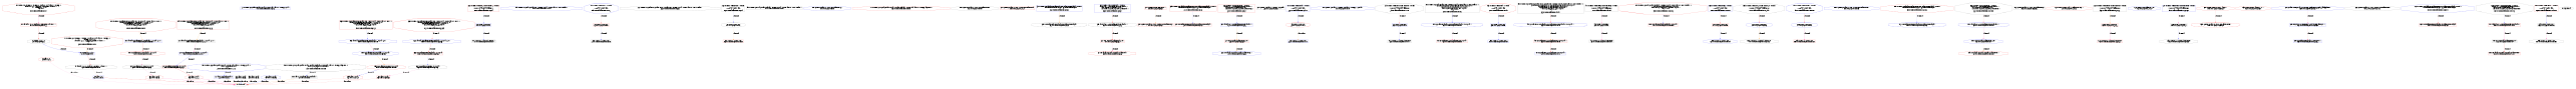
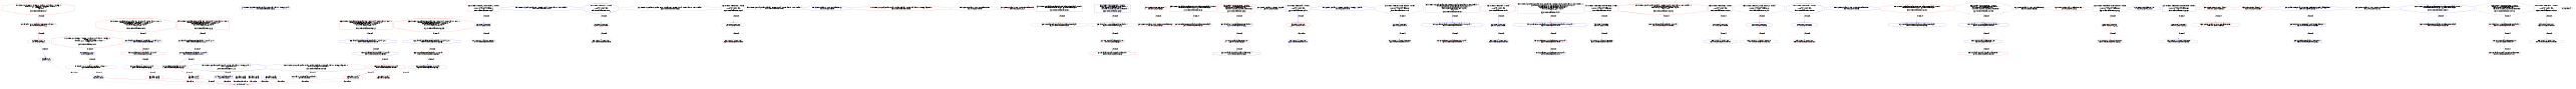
  digraph {
    fontname="DejaVu Sans Mono"
    node [color=red fontname="DejaVu Sans Mono" shape=box type_label=expression_statement]
    edge [color=blue controlflow_type=next_line edge_type=CFG_edge fontname="DejaVu Sans Mono" style=solid]
    n1 [label="2_ function sub(uint256 a, uint256 b) internal pure returns (uint256) {\n        require(b <= a, \"SafeMath: subtraction overflow\");\n        uint256 c = a - b;\n        return c;\n    }\n13-function_definition-3-7" method="sub(uint256 a,uint256 b)" shape=octagon type_label=function_definition]
    n2 [label="3_ require(b <= a, \"SafeMath: subtraction overflow\");\n30-expression_statement-4-4" method="sub(uint256 a,uint256 b)"]
    n3 [color=gray40 label="4_ uint256 c = a - b;\n40-new_variable-5-5" method="sub(uint256 a,uint256 b)" shape=octagon type_label=new_variable]
    n4 [label="5_ return c;\n48-return-6-6" method="sub(uint256 a,uint256 b)" shape=octagon type_label=return]
    n5 [color=gray40 label="0_ exit_node" shape=octagon type_label=exit]
    n6 [label="7_ function add(uint256 a, uint256 b) internal pure returns (uint256) {\n        uint256 c = a + b;\n        require(c >= a, \"SafeMath: addition overflow\");\n        return c;\n    }\n50-function_definition-8-12" method="add(uint256 a,uint256 b)" shape=octagon type_label=function_definition]
    n7 [color=blue label="8_ uint256 c = a + b;\n67-new_variable-9-9" method="add(uint256 a,uint256 b)" type_label=new_variable]
    n8 [color=gray40 label="9_ require(c >= a, \"SafeMath: addition overflow\");\n75-expression_statement-10-10" method="add(uint256 a,uint256 b)" shape=octagon]
    n9 [color=blue label="10_ return c;\n85-return-11-11" method="add(uint256 a,uint256 b)" type_label=return]
    n10 [color=blue label="14_ function balanceOf(address _owner) public view returns (uint256 value);\n90-function_definition-15-15" method="balanceOf(address _owner)" type_label=function_definition]
    n11 [label="15_ function bug_intou4(uint8 p_intou4) public{\n    uint8 vundflw1=0;\n    vundflw1 = vundflw1 + p_intou4;    \n}\n103-function_definition-16-19" method="bug_intou4(uint8 p_intou4)" type_label=function_definition]
    n12 [color=blue label="16_ uint8 vundflw1=0;\n111-new_variable-17-17" method="bug_intou4(uint8 p_intou4)" type_label=new_variable]
    n13 [color=gray40 label="17_ vundflw1 = vundflw1 + p_intou4;\n117-expression_statement-18-18" method="bug_intou4(uint8 p_intou4)"]
    n14 [color=blue label="19_ function transfer(address _to, uint256 _value) public returns (bool success);\n123-function_definition-20-20" method="transfer(address _to,uint256 _value)" shape=octagon type_label=function_definition]
    n15 [color=blue label="20_ function bug_intou7() public{\n    uint8 vundflw =0;\n    vundflw = vundflw -10;    \n}\n139-function_definition-21-24" method="bug_intou7()" shape=octagon type_label=function_definition]
    n16 [label="21_ uint8 vundflw =0;\n143-new_variable-22-22" method="bug_intou7()" type_label=new_variable]
    n17 [color=gray40 label="22_ vundflw = vundflw -10;\n149-expression_statement-23-23" method="bug_intou7()"]
    n18 [color=gray40 label="24_ function transferFrom(address _from, address _to, uint256 _value) public returns (bool success);\n155-function_definition-25-25" method="transferFrom(address _from,address _to,uint256 _value)" shape=octagon type_label=function_definition]
    n19 [color=gray40 label="25_ function bug_intou23() public{\n    uint8 vundflw =0;\n    vundflw = vundflw -10;    \n}\n175-function_definition-26-29" method="bug_intou23()" type_label=function_definition]
    n20 [color=gray40 label="26_ uint8 vundflw =0;\n179-new_variable-27-27" method="bug_intou23()" shape=octagon type_label=new_variable]
    n21 [label="27_ vundflw = vundflw -10;\n185-expression_statement-28-28" method="bug_intou23()"]
    n22 [color=gray40 label="29_ function approve(address _spender, uint256 _value) public returns (bool success);\n191-function_definition-30-30" method="approve(address _spender,uint256 _value)" type_label=function_definition]
    n23 [color=blue label="30_ mapping(address => uint) balances_intou14;\n207-new_variable-31-31" shape=octagon type_label=new_variable]
    n24 [label="31_ function transfer_intou14(address _to, uint _value) public returns (bool) {\n    require(balances_intou14[msg.sender] - _value >= 0);   \n    balances_intou14[msg.sender] -= _value;   \n    balances_intou14[_to] += _value;   \n    return true;\n  }\n213-function_definition-32-37" method="transfer_intou14(address _to,uint _value)" shape=octagon type_label=function_definition]
    n25 [color=blue label="32_ require(balances_intou14[msg.sender] - _value >= 0);\n229-expression_statement-33-33" method="transfer_intou14(address _to,uint _value)"]
    n26 [label="33_ balances_intou14[msg.sender] -= _value;\n242-expression_statement-34-34" method="transfer_intou14(address _to,uint _value)" shape=octagon]
    n27 [color=gray40 label="34_ balances_intou14[_to] += _value;\n250-expression_statement-35-35" method="transfer_intou14(address _to,uint _value)" shape=octagon]
    n28 [label="35_ return true;\n256-return-36-36" method="transfer_intou14(address _to,uint _value)" shape=octagon type_label=return]
    n29 [label="37_ function allowance(address _owner, address _spender) public view returns (uint256 remaining);\n259-function_definition-38-38" method="allowance(address _owner,address _spender)" shape=octagon type_label=function_definition]
    n30 [color=gray40 label="38_ mapping(address => uint) balances_intou30;\n276-new_variable-39-39" shape=octagon type_label=new_variable]
    n31 [label="39_ function transfer_intou30(address _to, uint _value) public returns (bool) {\n    require(balances_intou30[msg.sender] - _value >= 0);   \n    balances_intou30[msg.sender] -= _value;   \n    balances_intou30[_to] += _value;   \n    return true;\n  }\n282-function_definition-40-45" method="transfer_intou30(address _to,uint _value)" type_label=function_definition]
    n32 [color=gray40 label="40_ require(balances_intou30[msg.sender] - _value >= 0);\n298-expression_statement-41-41" method="transfer_intou30(address _to,uint _value)"]
    n33 [color=blue label="41_ balances_intou30[msg.sender] -= _value;\n311-expression_statement-42-42" method="transfer_intou30(address _to,uint _value)"]
    n34 [label="42_ balances_intou30[_to] += _value;\n319-expression_statement-43-43" method="transfer_intou30(address _to,uint _value)"]
    n35 [label="43_ return true;\n325-return-44-44" method="transfer_intou30(address _to,uint _value)" shape=octagon type_label=return]
    n36 [label="48_ mapping(address => uint) public lockTime_intou9;\n339-new_variable-49-49" type_label=new_variable]
    n37 [color=blue label="49_ function increaseLockTime_intou9(uint _secondsToIncrease) public {\n        lockTime_intou9[msg.sender] += _secondsToIncrease;   \n    }\n346-function_definition-50-52" method="increaseLockTime_intou9(uint _secondsToIncrease)" type_label=function_definition]
    n38 [color=gray40 label="50_ lockTime_intou9[msg.sender] += _secondsToIncrease;\n354-expression_statement-51-51" method="increaseLockTime_intou9(uint _secondsToIncrease)" shape=octagon]
    n39 [color=blue label="52_ function withdraw_intou9() public {\n        require(now > lockTime_intou9[msg.sender]);    \n        uint transferValue_intou9 = 10;           \n        msg.sender.transfer(transferValue_intou9);\n    }\n362-function_definition-53-57" method="withdraw_intou9()" type_label=function_definition]
    n40 [color=gray40 label="53_ require(now > lockTime_intou9[msg.sender]);\n366-expression_statement-54-54" method="withdraw_intou9()" shape=octagon]
    n41 [label="54_ uint transferValue_intou9 = 10;\n377-new_variable-55-55" method="withdraw_intou9()" type_label=new_variable]
    n42 [label="55_ msg.sender.transfer(transferValue_intou9);\n383-expression_statement-56-56" method="withdraw_intou9()" shape=octagon]
    n43 [label="57_ uint256 public totalSupply;\n392-new_variable-58-58" type_label=new_variable]
    n44 [label="58_ mapping(address => uint) public lockTime_intou25;\n397-new_variable-59-59" type_label=new_variable]
    n45 [label="59_ function increaseLockTime_intou25(uint _secondsToIncrease) public {\n        lockTime_intou25[msg.sender] += _secondsToIncrease;   \n    }\n404-function_definition-60-62" method="increaseLockTime_intou25(uint _secondsToIncrease)" type_label=function_definition]
    n46 [label="60_ lockTime_intou25[msg.sender] += _secondsToIncrease;\n412-expression_statement-61-61" method="increaseLockTime_intou25(uint _secondsToIncrease)"]
    n47 [label="62_ function withdraw_intou25() public {\n        require(now > lockTime_intou25[msg.sender]);    \n        uint transferValue_intou25 = 10;           \n        msg.sender.transfer(transferValue_intou25);\n    }\n420-function_definition-63-67" method="withdraw_intou25()" type_label=function_definition]
    n48 [color=blue label="63_ require(now > lockTime_intou25[msg.sender]);\n424-expression_statement-64-64" method="withdraw_intou25()"]
    n49 [label="64_ uint transferValue_intou25 = 10;\n435-new_variable-65-65" method="withdraw_intou25()" type_label=new_variable]
    n50 [color=blue label="65_ msg.sender.transfer(transferValue_intou25);\n441-expression_statement-66-66" method="withdraw_intou25()" shape=octagon]
    n51 [color=gray40 label="67_ mapping (address => uint256) balances;\n450-new_variable-68-68" type_label=new_variable]
    n52 [color=blue label="68_ function bug_intou19() public{\n    uint8 vundflw =0;\n    vundflw = vundflw -10;    \n}\n456-function_definition-69-72" method="bug_intou19()" type_label=function_definition]
    n53 [label="69_ uint8 vundflw =0;\n460-new_variable-70-70" method="bug_intou19()" shape=octagon type_label=new_variable]
    n54 [color=blue label="70_ vundflw = vundflw -10;\n466-expression_statement-71-71" method="bug_intou19()"]
    n55 [color=blue label="72_ mapping (address => mapping (address => uint256)) allowed;\n472-new_variable-73-73" shape=octagon type_label=new_variable]
    n56 [color=blue label="73_ function balanceOf(address _owner) public view returns (uint256 value) {\n        return balances[_owner];\n    }\n480-function_definition-74-76" method="balanceOf(address _owner)" shape=octagon type_label=function_definition]
    n57 [color=blue label="74_ return balances[_owner];\n494-return-75-75" method="balanceOf(address _owner)" type_label=return]
    n58 [color=gray40 label="76_ function bug_intou8(uint8 p_intou8) public{\n    uint8 vundflw1=0;\n    vundflw1 = vundflw1 + p_intou8;    \n}\n498-function_definition-77-80" method="bug_intou8(uint8 p_intou8)" shape=octagon type_label=function_definition]
    n59 [color=blue label="77_ uint8 vundflw1=0;\n506-new_variable-78-78" method="bug_intou8(uint8 p_intou8)" type_label=new_variable]
    n60 [color=gray40 label="78_ vundflw1 = vundflw1 + p_intou8;\n512-expression_statement-79-79" method="bug_intou8(uint8 p_intou8)"]
    n61 [color=gray40 label="80_ function transfer(address _to, uint256 _value) public returns (bool success) {\n        balances[msg.sender] = balances[msg.sender].sub(_value);\n        balances[_to] = balances[_to].add(_value);\n        emit Transfer(msg.sender, _to, _value);\n        return true;\n    }\n518-function_definition-81-86" method="transfer(address _to,uint256 _value)" type_label=function_definition]
    n62 [color=blue label="81_ balances[msg.sender] = balances[msg.sender].sub(_value);\n535-expression_statement-82-82" method="transfer(address _to,uint256 _value)" shape=octagon]
    n63 [label="82_ balances[_to] = balances[_to].add(_value);\n552-expression_statement-83-83" method="transfer(address _to,uint256 _value)"]
    n64 [color=gray40 label="84_ return true;\n575-return-85-85" method="transfer(address _to,uint256 _value)" type_label=return]
    n65 [label="86_ function bug_intou39() public{\n    uint8 vundflw =0;\n    vundflw = vundflw -10;    \n}\n578-function_definition-87-90" method="bug_intou39()" shape=octagon type_label=function_definition]
    n66 [color=blue label="87_ uint8 vundflw =0;\n582-new_variable-88-88" method="bug_intou39()" type_label=new_variable]
    n67 [color=blue label="88_ vundflw = vundflw -10;\n588-expression_statement-89-89" method="bug_intou39()"]
    n68 [color=gray40 label="90_ function transferFrom(address _from, address _to, uint256 _value) public returns (bool success) {\n        allowed[_from][msg.sender] = allowed[_from][msg.sender].sub(_value);\n        balances[_from] = balances[_from].sub(_value);\n        balances[_to] = balances[_to].add(_value);\n        emit Transfer(_from, _to, _value);\n        return true;\n    }\n594-function_definition-91-97" method="transferFrom(address _from,address _to,uint256 _value)" type_label=function_definition]
    n69 [color=blue label="91_ allowed[_from][msg.sender] = allowed[_from][msg.sender].sub(_value);\n615-expression_statement-92-92" method="transferFrom(address _from,address _to,uint256 _value)" shape=octagon]
    n70 [label="92_ balances[_from] = balances[_from].sub(_value);\n636-expression_statement-93-93" method="transferFrom(address _from,address _to,uint256 _value)"]
    n71 [color=blue label="93_ balances[_to] = balances[_to].add(_value);\n649-expression_statement-94-94" method="transferFrom(address _from,address _to,uint256 _value)"]
    n72 [color=gray40 label="95_ return true;\n670-return-96-96" method="transferFrom(address _from,address _to,uint256 _value)" type_label=return]
    n73 [color=gray40 label="97_ function bug_intou36(uint8 p_intou36) public{\n    uint8 vundflw1=0;\n    vundflw1 = vundflw1 + p_intou36;    \n}\n673-function_definition-98-101" method="bug_intou36(uint8 p_intou36)" type_label=function_definition]
    n74 [color=gray40 label="98_ uint8 vundflw1=0;\n681-new_variable-99-99" method="bug_intou36(uint8 p_intou36)" type_label=new_variable]
    n75 [color=gray40 label="99_ vundflw1 = vundflw1 + p_intou36;\n687-expression_statement-100-100" method="bug_intou36(uint8 p_intou36)"]
    n76 [label="101_ function approve(address _spender, uint256 _value) public returns (bool success) {\n        allowed[msg.sender][_spender] = _value;\n        emit Approval(msg.sender, _spender, _value);\n        return true;\n    }\n693-function_definition-102-106" method="approve(address _spender,uint256 _value)" shape=octagon type_label=function_definition]
    n77 [label="102_ allowed[msg.sender][_spender] = _value;\n710-expression_statement-103-103" method="approve(address _spender,uint256 _value)"]
    n78 [color=blue label="104_ return true;\n730-return-105-105" method="approve(address _spender,uint256 _value)" shape=octagon type_label=return]
    n79 [color=blue label="106_ function bug_intou35() public{\n    uint8 vundflw =0;\n    vundflw = vundflw -10;    \n}\n733-function_definition-107-110" method="bug_intou35()" type_label=function_definition]
    n80 [label="107_ uint8 vundflw =0;\n737-new_variable-108-108" method="bug_intou35()" type_label=new_variable]
    n81 [color=blue label="108_ vundflw = vundflw -10;\n743-expression_statement-109-109" method="bug_intou35()" shape=octagon]
    n82 [color=gray40 label="110_ function allowance(address _owner, address _spender) public view returns (uint256 remaining) {\n        return allowed[_owner][_spender];\n    }\n749-function_definition-111-113" method="allowance(address _owner,address _spender)" shape=octagon type_label=function_definition]
    n83 [color=gray40 label="111_ return allowed[_owner][_spender];\n767-return-112-112" method="allowance(address _owner,address _spender)" type_label=return]
    n84 [color=gray40 label="113_ function bug_intou40(uint8 p_intou40) public{\n    uint8 vundflw1=0;\n    vundflw1 = vundflw1 + p_intou40;    \n}\n773-function_definition-114-117" method="bug_intou40(uint8 p_intou40)" shape=octagon type_label=function_definition]
    n85 [color=blue label="114_ uint8 vundflw1=0;\n781-new_variable-115-115" method="bug_intou40(uint8 p_intou40)" shape=octagon type_label=new_variable]
    n86 [color=gray40 label="115_ vundflw1 = vundflw1 + p_intou40;\n787-expression_statement-116-116" method="bug_intou40(uint8 p_intou40)" shape=octagon]
    n87 [color=blue label="117_ function bug_intou31() public{\n    uint8 vundflw =0;\n    vundflw = vundflw -10;    \n}\n793-function_definition-118-121" method="bug_intou31()" shape=octagon type_label=function_definition]
    n88 [color=blue label="118_ uint8 vundflw =0;\n797-new_variable-119-119" method="bug_intou31()" shape=octagon type_label=new_variable]
    n89 [label="119_ vundflw = vundflw -10;\n803-expression_statement-120-120" method="bug_intou31()"]
    n90 [color=blue label="122_ mapping(address => uint) public lockTime_intou13;\n823-new_variable-123-123" shape=octagon type_label=new_variable]
    n91 [label="123_ function increaseLockTime_intou13(uint _secondsToIncrease) public {\n        lockTime_intou13[msg.sender] += _secondsToIncrease;   \n    }\n830-function_definition-124-126" method="increaseLockTime_intou13(uint _secondsToIncrease)" shape=octagon type_label=function_definition]
    n92 [color=blue label="124_ lockTime_intou13[msg.sender] += _secondsToIncrease;\n838-expression_statement-125-125" method="increaseLockTime_intou13(uint _secondsToIncrease)" shape=octagon]
    n93 [color=gray40 label="126_ function withdraw_intou13() public {\n        require(now > lockTime_intou13[msg.sender]);    \n        uint transferValue_intou13 = 10;           \n        msg.sender.transfer(transferValue_intou13);\n    }\n846-function_definition-127-131" method="withdraw_intou13()" shape=octagon type_label=function_definition]
    n94 [color=blue label="127_ require(now > lockTime_intou13[msg.sender]);\n850-expression_statement-128-128" method="withdraw_intou13()" shape=octagon]
    n95 [color=blue label="128_ uint transferValue_intou13 = 10;\n861-new_variable-129-129" method="withdraw_intou13()" shape=octagon type_label=new_variable]
    n96 [label="129_ msg.sender.transfer(transferValue_intou13);\n867-expression_statement-130-130" method="withdraw_intou13()" shape=octagon]
    n97 [color=gray40 label="134_ mapping(address => uint) balances_intou26;\n896-new_variable-135-135" type_label=new_variable]
    n98 [label="135_ function transfer_intou26(address _to, uint _value) public returns (bool) {\n    require(balances_intou26[msg.sender] - _value >= 0);   \n    balances_intou26[msg.sender] -= _value;   \n    balances_intou26[_to] += _value;   \n    return true;\n  }\n902-function_definition-136-141" method="transfer_intou26(address _to,uint _value)" type_label=function_definition]
    n99 [color=blue label="136_ require(balances_intou26[msg.sender] - _value >= 0);\n918-expression_statement-137-137" method="transfer_intou26(address _to,uint _value)" shape=octagon]
    n100 [color=blue label="137_ balances_intou26[msg.sender] -= _value;\n931-expression_statement-138-138" method="transfer_intou26(address _to,uint _value)" shape=octagon]
    n101 [label="138_ balances_intou26[_to] += _value;\n939-expression_statement-139-139" method="transfer_intou26(address _to,uint _value)" shape=octagon]
    n102 [label="139_ return true;\n945-return-140-140" method="transfer_intou26(address _to,uint _value)" shape=octagon type_label=return]
    n103 [label="141_ string public name = 'Electronic Gram';\n948-new_variable-142-142" shape=octagon type_label=new_variable]
    n104 [color=gray40 label="142_ function bug_intou20(uint8 p_intou20) public{\n    uint8 vundflw1=0;\n    vundflw1 = vundflw1 + p_intou20;    \n}\n955-function_definition-143-146" method="bug_intou20(uint8 p_intou20)" type_label=function_definition]
    n105 [label="143_ uint8 vundflw1=0;\n963-new_variable-144-144" method="bug_intou20(uint8 p_intou20)" type_label=new_variable]
    n106 [label="144_ vundflw1 = vundflw1 + p_intou20;\n969-expression_statement-145-145" method="bug_intou20(uint8 p_intou20)"]
    n107 [color=blue label="146_ uint8 public decimals = 3;\n975-new_variable-147-147" shape=octagon type_label=new_variable]
    n108 [color=blue label="147_ function bug_intou32(uint8 p_intou32) public{\n    uint8 vundflw1=0;\n    vundflw1 = vundflw1 + p_intou32;    \n}\n981-function_definition-148-151" method="bug_intou32(uint8 p_intou32)" type_label=function_definition]
    n109 [color=gray40 label="148_ uint8 vundflw1=0;\n989-new_variable-149-149" method="bug_intou32(uint8 p_intou32)" type_label=new_variable]
    n110 [color=gray40 label="149_ vundflw1 = vundflw1 + p_intou32;\n995-expression_statement-150-150" method="bug_intou32(uint8 p_intou32)" shape=octagon]
    n111 [label="151_ string public symbol = 'eGram';\n1001-new_variable-152-152" shape=octagon type_label=new_variable]
    n112 [label="152_ mapping(address => uint) balances_intou38;\n1008-new_variable-153-153" shape=octagon type_label=new_variable]
    n113 [label="153_ function transfer_intou38(address _to, uint _value) public returns (bool) {\n    require(balances_intou38[msg.sender] - _value >= 0);   \n    balances_intou38[msg.sender] -= _value;   \n    balances_intou38[_to] += _value;   \n    return true;\n  }\n1014-function_definition-154-159" method="transfer_intou38(address _to,uint _value)" shape=octagon type_label=function_definition]
    n114 [color=blue label="154_ require(balances_intou38[msg.sender] - _value >= 0);\n1030-expression_statement-155-155" method="transfer_intou38(address _to,uint _value)" shape=octagon]
    n115 [label="155_ balances_intou38[msg.sender] -= _value;\n1043-expression_statement-156-156" method="transfer_intou38(address _to,uint _value)"]
    n116 [color=gray40 label="156_ balances_intou38[_to] += _value;\n1051-expression_statement-157-157" method="transfer_intou38(address _to,uint _value)" shape=octagon]
    n117 [label="157_ return true;\n1057-return-158-158" method="transfer_intou38(address _to,uint _value)" type_label=return]
    n118 [label="159_ string public version = '2';\n1060-new_variable-160-160" shape=octagon type_label=new_variable]
    n119 [color=blue label="161_ address initialOwner = 0xac775cD446889ac167da466692449ece5439fc12;\n1069-new_variable-162-162" shape=octagon type_label=new_variable]
    n120 [color=blue label="162_ totalSupply = 180000000 * (10**uint256(decimals));\n1075-expression_statement-163-163"]
    n121 [color=blue label="163_ balances[initialOwner] = totalSupply;\n1086-expression_statement-164-164"]
    n122 [color=gray40 label="166_ mapping(address => uint) public lockTime_intou33;\n1104-new_variable-167-167" shape=octagon type_label=new_variable]
    n123 [color=blue label="167_ function increaseLockTime_intou33(uint _secondsToIncrease) public {\n        lockTime_intou33[msg.sender] += _secondsToIncrease;   \n    }\n1111-function_definition-168-170" method="increaseLockTime_intou33(uint _secondsToIncrease)" shape=octagon type_label=function_definition]
    n124 [label="168_ lockTime_intou33[msg.sender] += _secondsToIncrease;\n1119-expression_statement-169-169" method="increaseLockTime_intou33(uint _secondsToIncrease)"]
    n125 [color=gray40 label="170_ function withdraw_intou33() public {\n        require(now > lockTime_intou33[msg.sender]);    \n        uint transferValue_intou33 = 10;           \n        msg.sender.transfer(transferValue_intou33);\n    }\n1127-function_definition-171-175" method="withdraw_intou33()" shape=octagon type_label=function_definition]
    n126 [label="171_ require(now > lockTime_intou33[msg.sender]);\n1131-expression_statement-172-172" method="withdraw_intou33()"]
    n127 [color=gray40 label="172_ uint transferValue_intou33 = 10;\n1142-new_variable-173-173" method="withdraw_intou33()" type_label=new_variable]
    n128 [label="173_ msg.sender.transfer(transferValue_intou33);\n1148-expression_statement-174-174" method="withdraw_intou33()"]
    n129 [label="178_ function bug_intou27() public{\n    uint8 vundflw =0;\n    vundflw = vundflw -10;    \n}\n1162-function_definition-179-182" method="bug_intou27()" type_label=function_definition]
    n130 [color=gray40 label="179_ uint8 vundflw =0;\n1166-new_variable-180-180" method="bug_intou27()" type_label=new_variable]
    n131 [color=gray40 label="180_ vundflw = vundflw -10;\n1172-expression_statement-181-181" method="bug_intou27()" shape=octagon]
    n132 [color=gray40 label="0_ start_node" shape=octagon type_label=start]
    n1 -> n2 [color=deeppink label=next_line]
    n2 -> n3 [color=red label=next_line]
-   n3 -> n7 [label=next_line]
+   n3 -> n4 [label=next_line]
    n4 -> n5 [color=deeppink controlflow_type=return_exit label=return_exit style=dashed]
    n6 -> n7 [color=darkorange label=next_line]
    n7 -> n8 [color=red label=next_line]
    n8 -> n9 [color=darkorange label=next_line style=dashed]
    n9 -> n5 [color=red controlflow_type=return_exit label=return_exit]
    n11 -> n12 [label=next_line style=dashed]
    n12 -> n13 [label=next_line style=dashed]
    n15 -> n16 [color=red label=next_line style=dashed]
    n16 -> n17 [label=next_line style=dashed]
    n19 -> n20 [label=next_line style=dashed]
    n20 -> n21 [color=darkorange label=next_line style=dashed]
    n24 -> n25 [color=darkorange label=next_line]
    n25 -> n26 [color=red label=next_line]
    n26 -> n27 [color=deeppink label=next_line style=dashed]
    n27 -> n28 [color=deeppink label=next_line style=dashed]
-   n28 -> n5 [color=deeppink controlflow_type=return_exit label=return_exit]
+   n28 -> n5 [color=deeppink controlflow_type=return_exit label=next_line]
    n31 -> n32 [color=darkorange label=next_line]
    n32 -> n33 [color=deeppink label=next_line]
    n33 -> n34 [label=next_line]
    n34 -> n35 [color=red label=next_line]
    n35 -> n5 [color=deeppink controlflow_type=return_exit label=return_exit]
    n37 -> n38 [color=darkorange label=next_line]
    n39 -> n40 [color=red label=next_line style=dashed]
    n40 -> n41 [color=red label=next_line]
    n41 -> n42 [color=deeppink label=next_line style=dashed]
    n43 -> n44 [color=darkorange label=next_line style=dashed]
    n45 -> n46 [label=next_line style=dashed]
    n47 -> n48 [label=next_line style=dashed]
    n48 -> n49 [color=darkorange label=next_line]
    n49 -> n50 [color=darkorange label=next_line]
    n52 -> n53 [label=next_line]
    n53 -> n54 [color=darkorange label=return_exit style=dashed]
    n56 -> n57 [label=next_line]
    n57 -> n5 [color=darkorange controlflow_type=return_exit label=return_exit]
    n58 -> n59 [color=red label=next_line style=dashed]
    n59 -> n60 [label=next_line style=dashed]
    n61 -> n62 [label=next_line]
    n62 -> n63 [color=deeppink label=next_line style=dashed]
    n64 -> n5 [controlflow_type=return_exit label=return_exit style=dashed]
    n65 -> n66 [label=next_line]
    n66 -> n67 [label=next_line style=dashed]
    n68 -> n69 [color=red label=next_line]
    n69 -> n70 [color=darkorange label=next_line style=dashed]
    n70 -> n71 [color=red label=next_line]
    n72 -> n5 [color=red controlflow_type=return_exit label=return_exit]
    n73 -> n74 [color=deeppink label=next_line]
    n74 -> n75 [color=deeppink label=next_line]
    n76 -> n77 [label=next_line style=dashed]
    n78 -> n5 [controlflow_type=return_exit label=return_exit]
    n79 -> n80 [color=red label=next_line style=dashed]
    n80 -> n81 [label=next_line style=dashed]
    n82 -> n83 [label=next_line style=dashed]
    n83 -> n5 [color=darkorange controlflow_type=return_exit label=return_exit]
    n84 -> n85 [color=red label=next_line]
    n85 -> n86 [color=darkorange label=next_line]
    n87 -> n88 [color=red label=next_line]
    n88 -> n89 [color=deeppink label=next_line]
    n91 -> n92 [label=next_line style=dashed]
    n93 -> n94 [color=red label=next_line style=dashed]
    n94 -> n95 [color=deeppink label=next_line]
    n95 -> n96 [color=darkorange label=next_line style=dashed]
    n98 -> n99 [label=next_line style=dashed]
    n99 -> n100 [color=deeppink label=next_line]
    n100 -> n101 [color=darkorange label=next_line]
    n101 -> n102 [label=next_line]
    n102 -> n5 [color=red controlflow_type=return_exit label=return_exit style=dashed]
    n104 -> n105 [color=darkorange label=next_line]
    n105 -> n106 [color=deeppink label=next_line]
    n108 -> n109 [color=deeppink label=next_line style=dashed]
    n109 -> n110 [label=next_line style=dashed]
    n111 -> n112 [color=red label=next_line style=dashed]
    n113 -> n114 [color=red label=next_line style=dashed]
    n114 -> n115 [color=red label=next_line]
    n115 -> n116 [label=next_line style=dashed]
    n116 -> n117 [color=deeppink label=next_line style=dashed]
    n117 -> n5 [color=red controlflow_type=return_exit label=return_exit style=dashed]
    n119 -> n120 [color=deeppink label=next_line style=dashed]
    n120 -> n121 [color=red label=next_line style=dashed]
    n123 -> n124 [color=red label=next_line style=dashed]
    n125 -> n126 [label=next_line style=dashed]
    n126 -> n127 [color=deeppink label=next_line]
    n127 -> n128 [color=red label=next_line]
    n129 -> n130 [label=next_line]
    n130 -> n131 [color=deeppink label=next_line style=dashed]
  }
